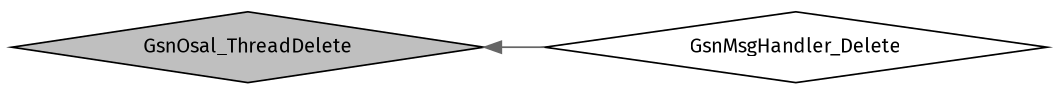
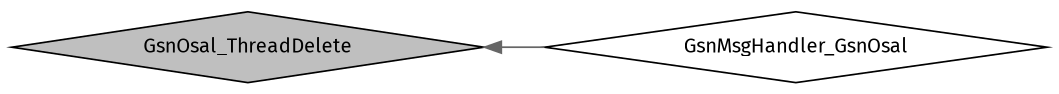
  digraph {
    rankdir=LR
    fontname="Fira Sans"
    node [color=black fontname="Fira Sans" fontsize=12 shape=diamond style=filled]
    n1 [fillcolor=grey75 fontcolor=black height=0.2 label=GsnOsal_ThreadDelete width=0.4]
-   n2 [fillcolor=white height=0.2 label=GsnMsgHandler_Delete width=0.4]
+   n2 [fillcolor=white height=0.2 label=GsnMsgHandler_GsnOsal width=0.4]
    n1 -> n2 [color=gray40 dir=back fontname="Fira Sans" fontsize=12 labelfontname=FreeSans labelfontsize=12 style=solid]
  }
